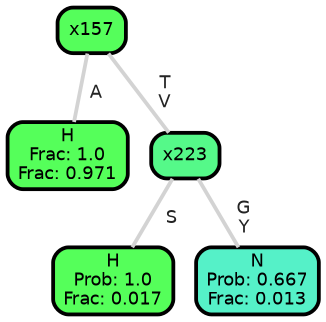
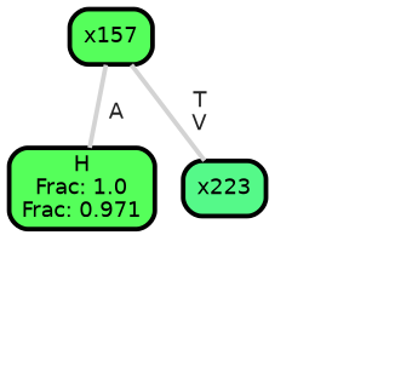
  graph {
    ranksep="0 equally"
    splines=straight
    node [color=black fillcolor="#55ff5a" fontcolor=black fontname=helvetica penwidth=3 shape=box style="filled, rounded"]
    edge [color=lightgray fontcolor=grey14 fontname=helvetica fontweight=bold penwidth=3]
    n1 [label="H\nFrac: 1.0\nFrac: 0.971"]
    n2 [fillcolor="#55fe5b" label=x157]
    n3 [fillcolor="#55f989" label=x223]
-   n4 [label="H\nProb: 1.0\nFrac: 0.017"]
-   n5 [fillcolor="#55f1c8" label="N\nProb: 0.667\nFrac: 0.013"]
    subgraph sub_1 {
      rank=same
    }
    n2 -- n1 [label=" A"]
    n2 -- n3 [label=" T\n V"]
-   n3 -- n4 [label=" S"]
-   n3 -- n5 [label=" G\n Y"]
  }
